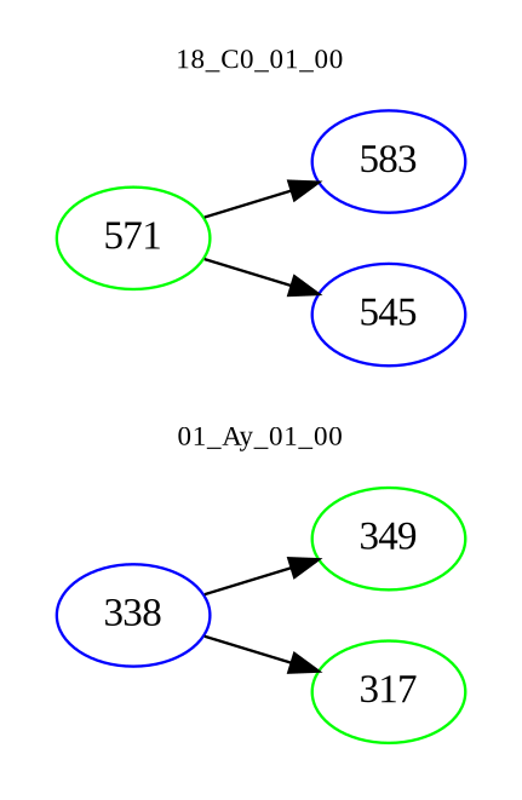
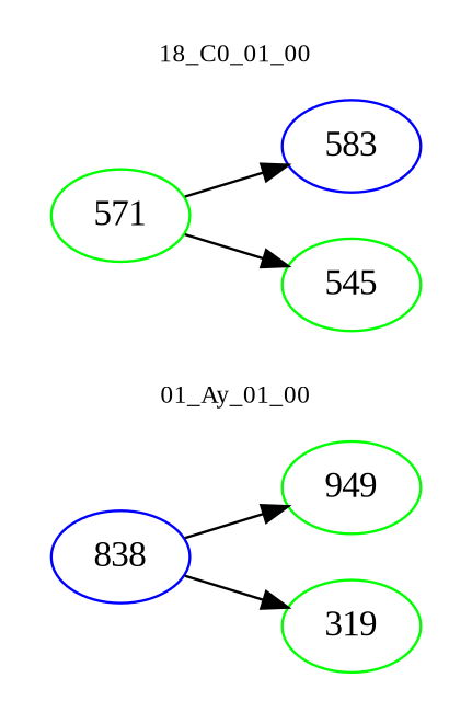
  digraph {
    fontname="Liberation Serif"
    rankdir=LR
    node [color=green fontname="Liberation Serif"]
    edge [color=black fontname="Liberation Serif"]
-   n1 [color=blue label=338]
-   n2 [label=317]
-   n3 [label=349]
+   n1 [color=blue label=838]
+   n2 [label=319]
+   n3 [label=949]
    n4 [label=571]
-   n5 [color=blue label=545]
+   n5 [label=545]
    n6 [color=blue label=583]
    subgraph cluster_1 {
      color=white
      fontsize=10
      label="01_Ay_01_00"
      n1
      n2
      n3
    }
    subgraph cluster_2 {
      color=white
      fontsize=10
      label="18_C0_01_00"
      n4
      n5
      n6
    }
    n1 -> n2
    n1 -> n3
    n4 -> n5
    n4 -> n6
  }
